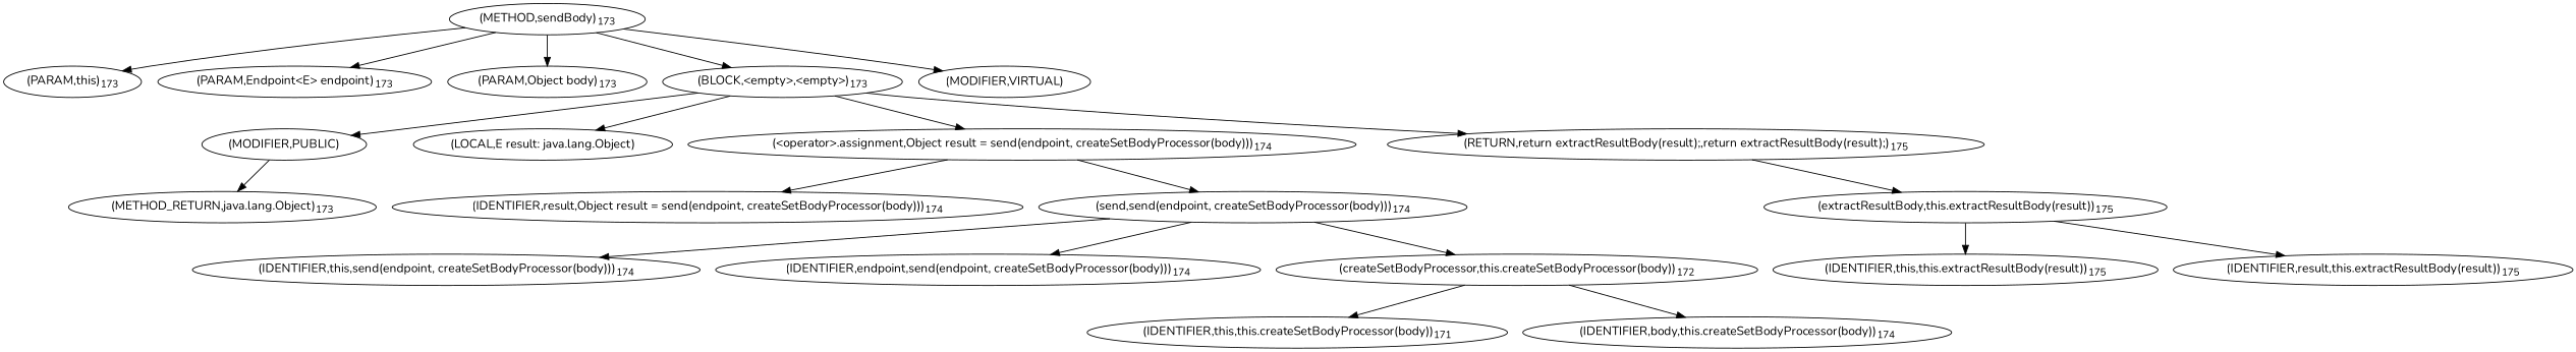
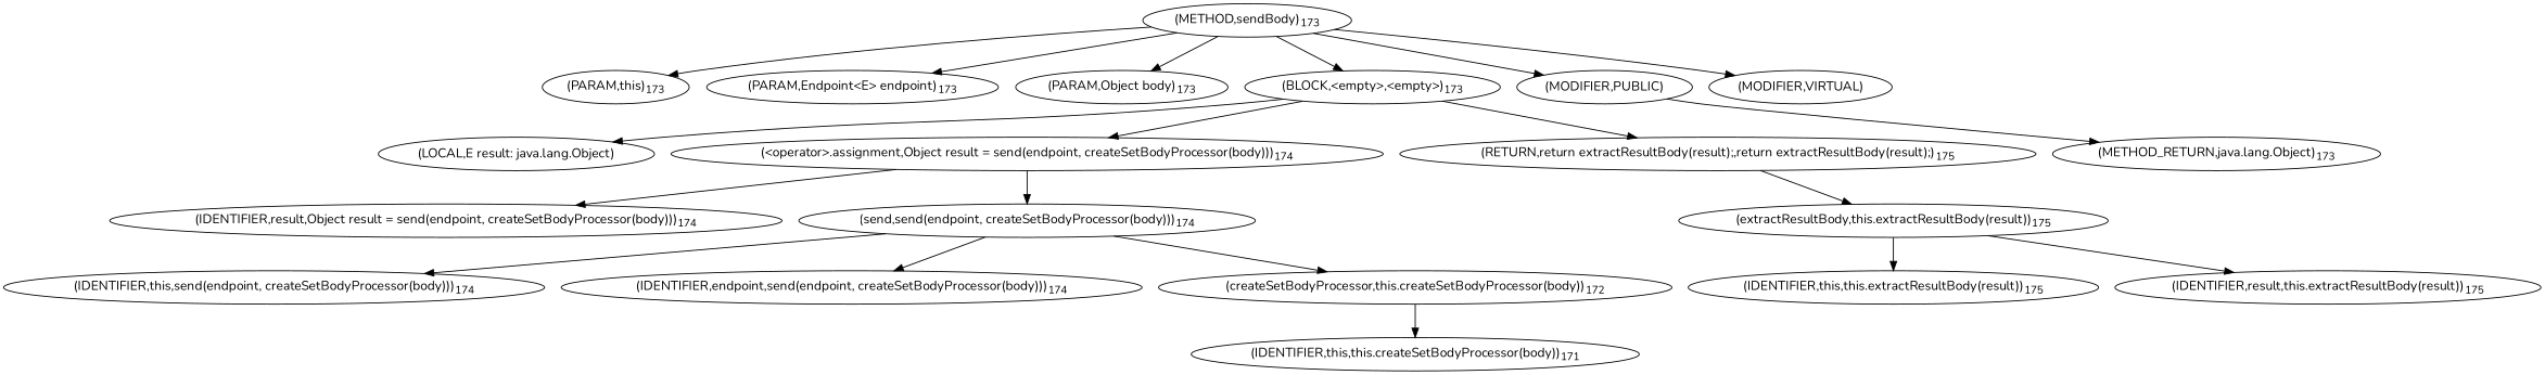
  digraph {
    fontname=Nunito
    node [fontname=Nunito]
    edge [fontname=Nunito]
    n1 [label=<(METHOD,sendBody)<SUB>173</SUB>>]
    n2 [label=<(PARAM,this)<SUB>173</SUB>>]
    n3 [label=<(PARAM,Endpoint&lt;E&gt; endpoint)<SUB>173</SUB>>]
    n4 [label=<(PARAM,Object body)<SUB>173</SUB>>]
    n5 [label=<(BLOCK,&lt;empty&gt;,&lt;empty&gt;)<SUB>173</SUB>>]
    n6 [label=<(MODIFIER,PUBLIC)>]
    n7 [label=<(MODIFIER,VIRTUAL)>]
    n8 [label=<(LOCAL,E result: java.lang.Object)>]
    n9 [label=<(&lt;operator&gt;.assignment,Object result = send(endpoint, createSetBodyProcessor(body)))<SUB>174</SUB>>]
    n10 [label=<(RETURN,return extractResultBody(result);,return extractResultBody(result);)<SUB>175</SUB>>]
    n11 [label=<(METHOD_RETURN,java.lang.Object)<SUB>173</SUB>>]
    n12 [label=<(IDENTIFIER,result,Object result = send(endpoint, createSetBodyProcessor(body)))<SUB>174</SUB>>]
    n13 [label=<(send,send(endpoint, createSetBodyProcessor(body)))<SUB>174</SUB>>]
    n14 [label=<(extractResultBody,this.extractResultBody(result))<SUB>175</SUB>>]
    n15 [label=<(IDENTIFIER,this,send(endpoint, createSetBodyProcessor(body)))<SUB>174</SUB>>]
    n16 [label=<(IDENTIFIER,endpoint,send(endpoint, createSetBodyProcessor(body)))<SUB>174</SUB>>]
    n17 [label=<(createSetBodyProcessor,this.createSetBodyProcessor(body))<SUB>172</SUB>>]
    n18 [label=<(IDENTIFIER,this,this.createSetBodyProcessor(body))<SUB>171</SUB>>]
-   n19 [label=<(IDENTIFIER,body,this.createSetBodyProcessor(body))<SUB>174</SUB>>]
    n20 [label=<(IDENTIFIER,this,this.extractResultBody(result))<SUB>175</SUB>>]
    n21 [label=<(IDENTIFIER,result,this.extractResultBody(result))<SUB>175</SUB>>]
    n1 -> n2
    n1 -> n3
    n1 -> n4
    n1 -> n5
-   n5 -> n6
+   n1 -> n6
    n1 -> n7
    n5 -> n8
    n5 -> n9
    n5 -> n10
    n6 -> n11
    n9 -> n12
    n9 -> n13
    n10 -> n14
    n13 -> n15
    n13 -> n16
    n13 -> n17
    n14 -> n20
    n14 -> n21
    n17 -> n18
-   n17 -> n19
  }
